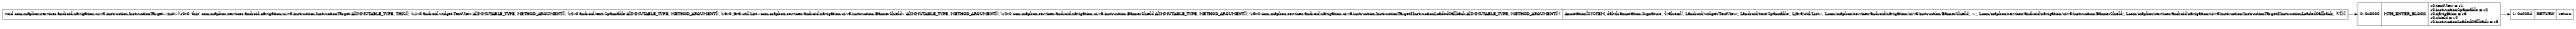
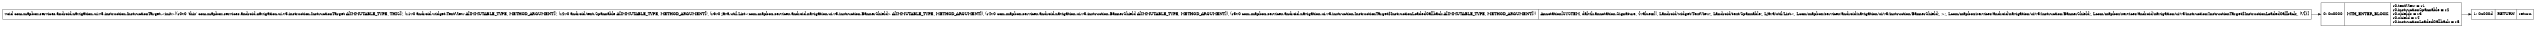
  digraph {
    rankdir=LR
    node [shape=record]
-   n1 [label="{0\:\ 0x0000|MTH_ENTER_BLOCK\l|r0.textView = r1\lr0.instructionSpannable = r2\lr0.navigation = r3\lr0.shield = r4\lr0.instructionLoadedCallback = r5\l}"]
+   n1 [label="{0\:\ 0x0000|MTH_ENTER_BLOCK\l|r0.textView = r1\lr0.instructionSpannable = r2\lr0.shields = r3\lr0.shield = r4\lr0.instructionLoadedCallback = r5\l}"]
    n2 [label="{1\:\ 0x000d|RETURN\l|return\l}"]
    n3 [label="{void com.mapbox.services.android.navigation.ui.v5.instruction.InstructionTarget.\<init\>((r0v0 'this' com.mapbox.services.android.navigation.ui.v5.instruction.InstructionTarget A[IMMUTABLE_TYPE, THIS]), (r1v0 android.widget.TextView A[IMMUTABLE_TYPE, METHOD_ARGUMENT]), (r2v0 android.text.Spannable A[IMMUTABLE_TYPE, METHOD_ARGUMENT]), (r3v0 java.util.List\<com.mapbox.services.android.navigation.ui.v5.instruction.BannerShield\> A[IMMUTABLE_TYPE, METHOD_ARGUMENT]), (r4v0 com.mapbox.services.android.navigation.ui.v5.instruction.BannerShield A[IMMUTABLE_TYPE, METHOD_ARGUMENT]), (r5v0 com.mapbox.services.android.navigation.ui.v5.instruction.InstructionTarget$InstructionLoadedCallback A[IMMUTABLE_TYPE, METHOD_ARGUMENT]))  | Annotation[SYSTEM, dalvik.annotation.Signature, \{value=[(, Landroid\/widget\/TextView;, Landroid\/text\/Spannable;, Ljava\/util\/List\<, Lcom\/mapbox\/services\/android\/navigation\/ui\/v5\/instruction\/BannerShield;, \>;, Lcom\/mapbox\/services\/android\/navigation\/ui\/v5\/instruction\/BannerShield;, Lcom\/mapbox\/services\/android\/navigation\/ui\/v5\/instruction\/InstructionTarget$InstructionLoadedCallback;, )V]\}]\l}"]
    n1 -> n2
    n3 -> n1
  }
